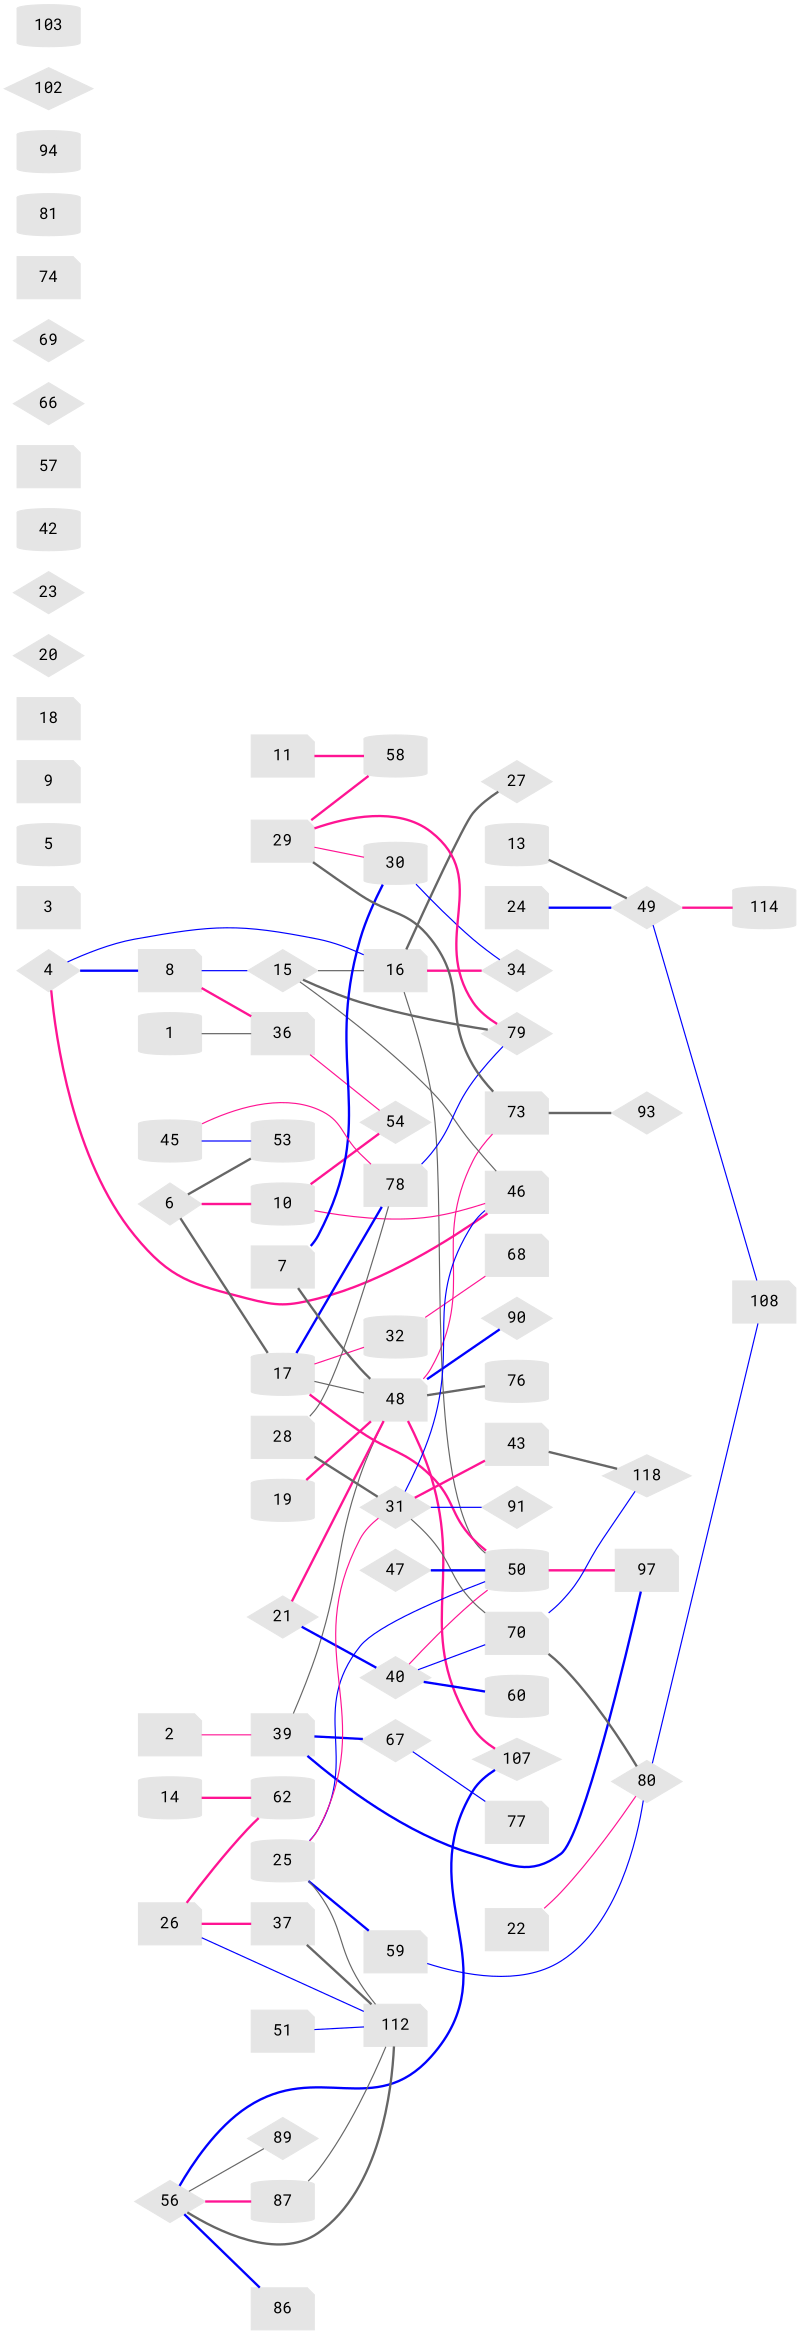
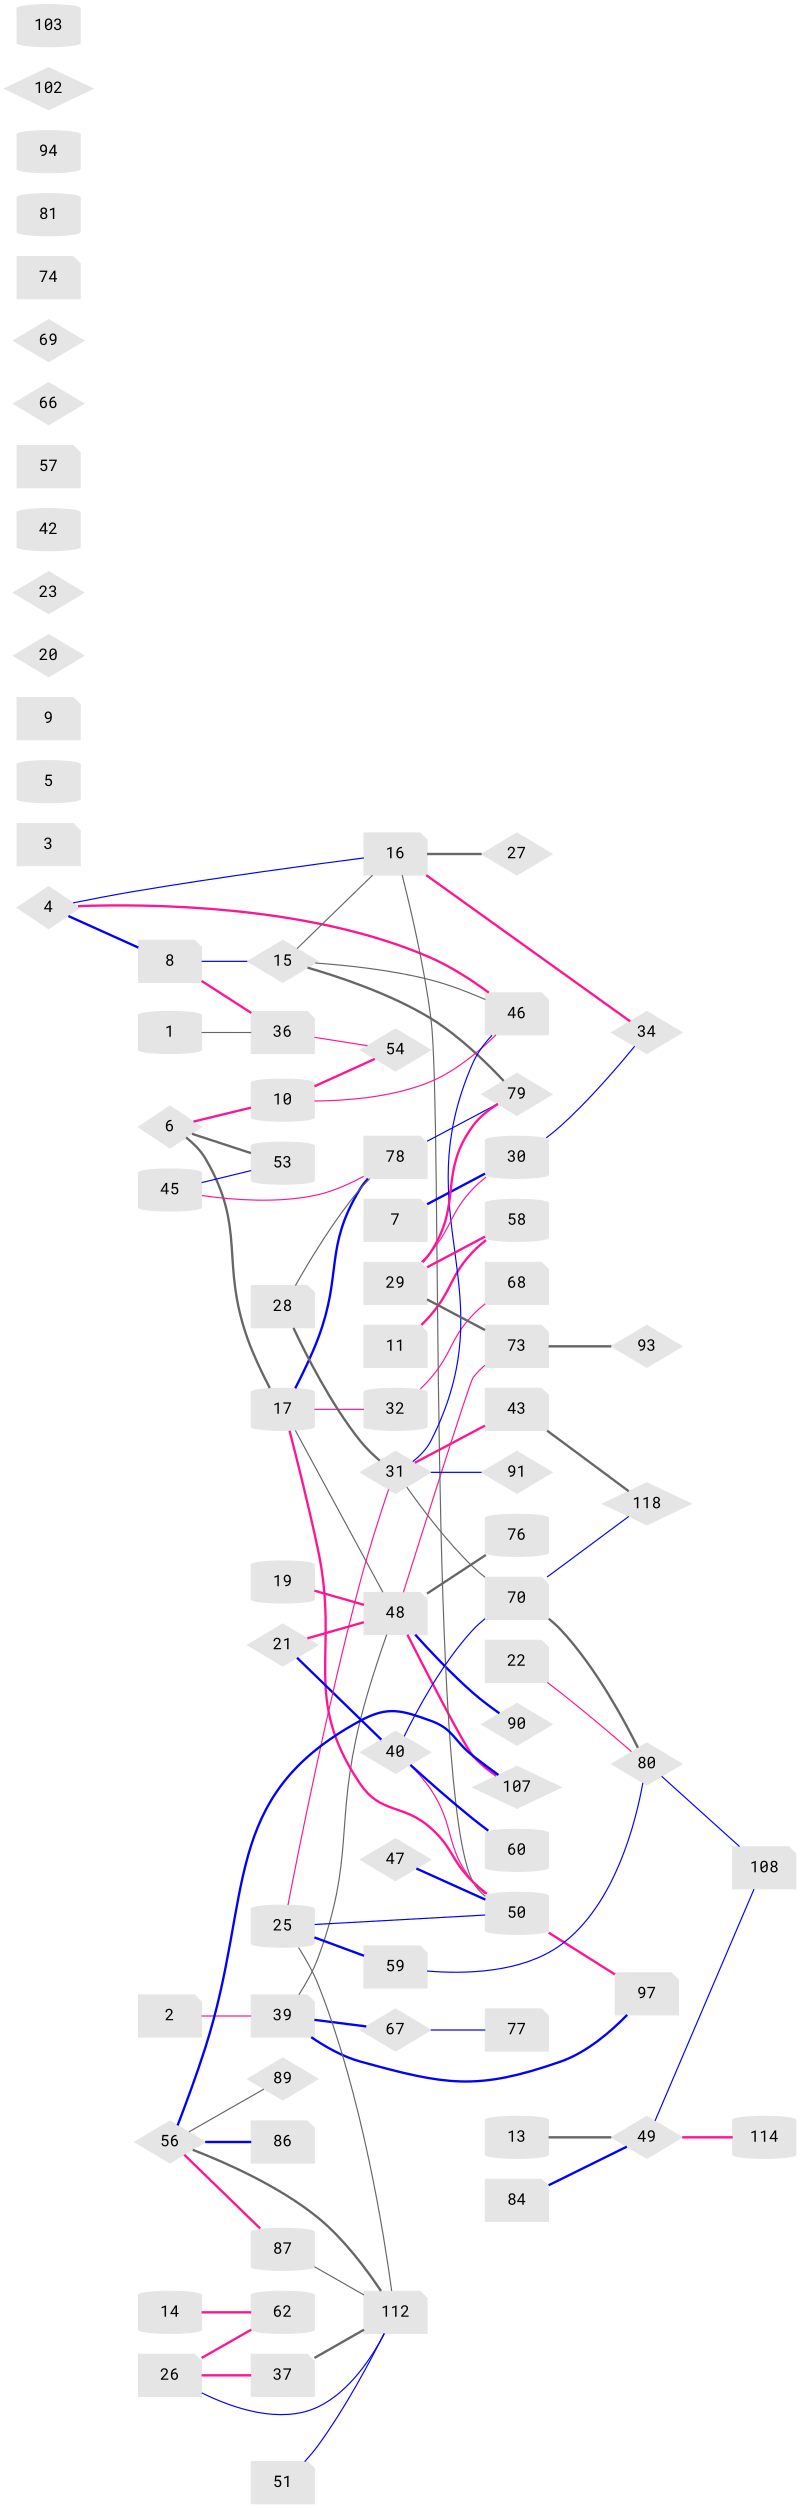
  graph {
    fontname="Roboto Mono"
    rankdir=LR
    node [color=gray90 fontname="Roboto Mono" shape=note style=filled]
    edge [color=deeppink fontname="Roboto Mono" style=bold]
    1 [shape=cylinder super="+115"]
    36 [super="+92"]
    54 [shape=diamond]
    39 [super="+101"]
    48 [super="+71"]
    67 [shape=diamond super="+80"]
    97
    2
    3 [super="+104"]
    4 [shape=diamond super="+55"]
    8
    16 [super="+106"]
    46
    15 [shape=diamond super="+98"]
    27 [shape=diamond super="+119"]
    34 [shape=diamond]
    50 [shape=cylinder super="+109"]
    5 [shape=cylinder super="+113"]
    6 [shape=diamond super="+44"]
    10 [shape=cylinder super="+12"]
    17 [shape=cylinder super="+82"]
    53 [shape=cylinder super="+85"]
    32 [shape=cylinder super="+35"]
    78 [super="+122"]
    7 [super="+99"]
    30 [shape=cylinder super="+88"]
    73 [super="+111"]
    76 [shape=cylinder]
    90 [shape=diamond]
    107 [shape=diamond]
    79 [shape=diamond]
    9
    58 [shape=cylinder]
    11
    13 [shape=cylinder super="+75"]
    49 [shape=diamond super="+65"]
    108
    114 [shape=cylinder]
    14 [shape=cylinder super="+117"]
    62 [shape=cylinder super="+110"]
    68
-   18
    19 [shape=cylinder super="+105"]
    20 [shape=diamond super="+33"]
    40 [shape=diamond super="+41"]
    70 [super="+96"]
    60 [shape=cylinder super="+84"]
    21 [shape=diamond]
    n49 [label=80 shape=diamond super="+116"]
    22
    23 [shape=diamond]
-   24
+   24 [label=84]
    25 [shape=cylinder super="+38"]
    31 [shape=diamond super="+52"]
    59
    112 [super="+121"]
    43
    91 [shape=diamond]
    26 [super="+72"]
    37
    28 [super="+64"]
    29 [super="+120"]
    93 [shape=diamond]
    118 [shape=diamond]
    77 [super="+100"]
    42 [shape=cylinder]
    45 [shape=cylinder super="+61"]
    47 [shape=diamond]
    51
    56 [shape=diamond super="+63"]
    86
    87 [shape=cylinder]
    89 [shape=diamond]
    57
    66 [shape=diamond]
    69 [shape=diamond]
    74 [super="+95"]
    81 [shape=cylinder]
    94 [shape=cylinder]
    102 [shape=diamond]
    103 [shape=cylinder]
    1 -- 36 [color=gray40 style=solid]
    36 -- 54 [style=solid]
    39 -- 48 [color=gray40 style=solid]
    39 -- 67 [color=blue weight=2]
    39 -- 97 [color=blue]
    48 -- 73 [style=solid]
    48 -- 76 [color=gray40]
    48 -- 90 [color=blue]
    48 -- 107
    67 -- 77 [color=blue style=solid]
    2 -- 39 [style=solid]
    4 -- 8 [color=blue]
    4 -- 16 [color=blue style=solid]
    4 -- 46
    8 -- 36
    8 -- 15 [color=blue style=solid]
    16 -- 27 [color=gray40]
    16 -- 34
    16 -- 50 [color=gray40 style=solid]
    15 -- 16 [color=gray40 style=solid]
    15 -- 46 [color=gray40 style=solid]
    15 -- 79 [color=gray40]
    50 -- 97
    6 -- 10
    6 -- 17 [color=gray40]
    6 -- 53 [color=gray40]
    10 -- 54
    10 -- 46 [style=solid]
    17 -- 48 [color=gray40 style=solid]
    17 -- 50
    17 -- 32 [style=solid]
    17 -- 78 [color=blue]
    32 -- 68 [style=solid]
    78 -- 79 [color=blue style=solid]
-   7 -- 48 [color=gray40]
    7 -- 30 [color=blue]
    30 -- 34 [color=blue style=solid]
    73 -- 93 [color=gray40]
    11 -- 58
    13 -- 49 [color=gray40]
    49 -- 108 [color=blue style=solid]
    49 -- 114
    14 -- 62
    19 -- 48
    40 -- 50 [style=solid]
    40 -- 70 [color=blue style=solid]
    40 -- 60 [color=blue]
    70 -- n49 [color=gray40]
    70 -- 118 [color=blue style=solid]
    21 -- 48
    21 -- 40 [color=blue]
    n49 -- 108 [color=blue style=solid]
    22 -- n49 [style=solid]
    24 -- 49 [color=blue]
    25 -- 50 [color=blue style=solid]
    25 -- 31 [style=solid]
    25 -- 59 [color=blue]
    25 -- 112 [color=gray40 style=solid]
    31 -- 46 [color=blue style=solid]
    31 -- 70 [color=gray40 style=solid]
    31 -- 43
    31 -- 91 [color=blue style=solid]
    59 -- n49 [color=blue style=solid]
    43 -- 118 [color=gray40]
    26 -- 62
    26 -- 112 [color=blue style=solid]
    26 -- 37
    37 -- 112 [color=gray40]
    28 -- 78 [color=gray40 style=solid]
    28 -- 31 [color=gray40]
    29 -- 30 [style=solid]
    29 -- 73 [color=gray40]
    29 -- 79
    29 -- 58
    45 -- 53 [color=blue style=solid weight=2]
    45 -- 78 [style=solid]
    47 -- 50 [color=blue]
    51 -- 112 [color=blue style=solid]
    56 -- 107 [color=blue]
    56 -- 112 [color=gray40]
    56 -- 86 [color=blue]
    56 -- 87
    56 -- 89 [color=gray40 style=solid]
    87 -- 112 [color=gray40 style=solid]
  }
